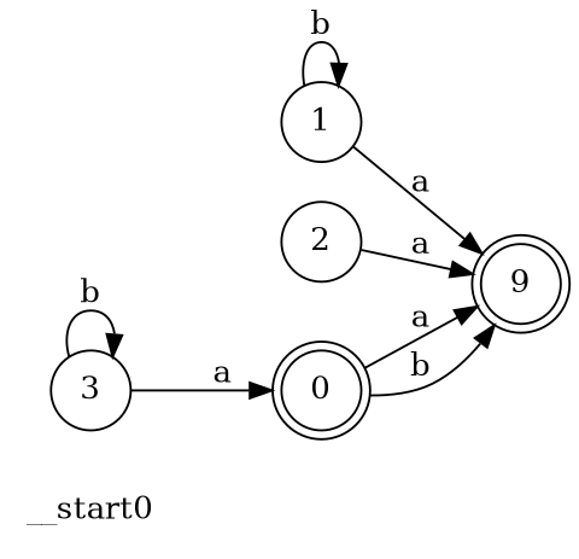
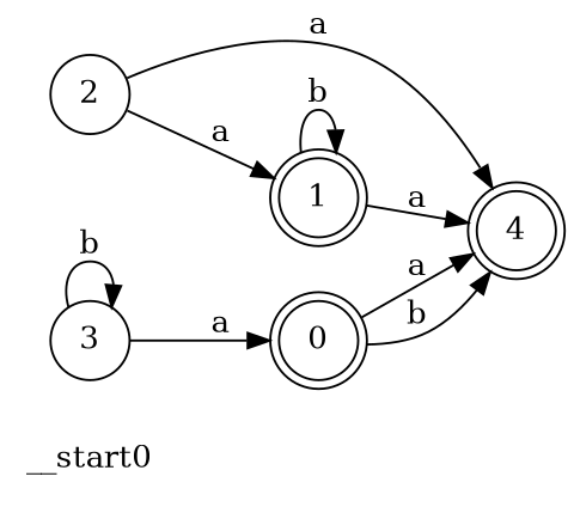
  digraph {
    rankdir=LR
    node [shape=doublecircle color=black fillcolor=white style="rounded,filled"]
    __start0 [shape=none color="" fillcolor="" style=""]
    n2 [label=0]
-   n3 [label=9]
-   n4 [label=1 shape=circle]
+   n3 [label=4]
+   n4 [label=1]
    n5 [label=2 shape=circle style=filled]
    n6 [label=3 shape=circle style=filled]
    n2 -> n3 [label=a]
    n2 -> n3 [label=b]
    n4 -> n3 [label=a]
    n4 -> n4 [label=b]
    n5 -> n3 [label=a]
+   n5 -> n4 [label=a]
    n6 -> n2 [label=a]
    n6 -> n6 [label=b]
  }
